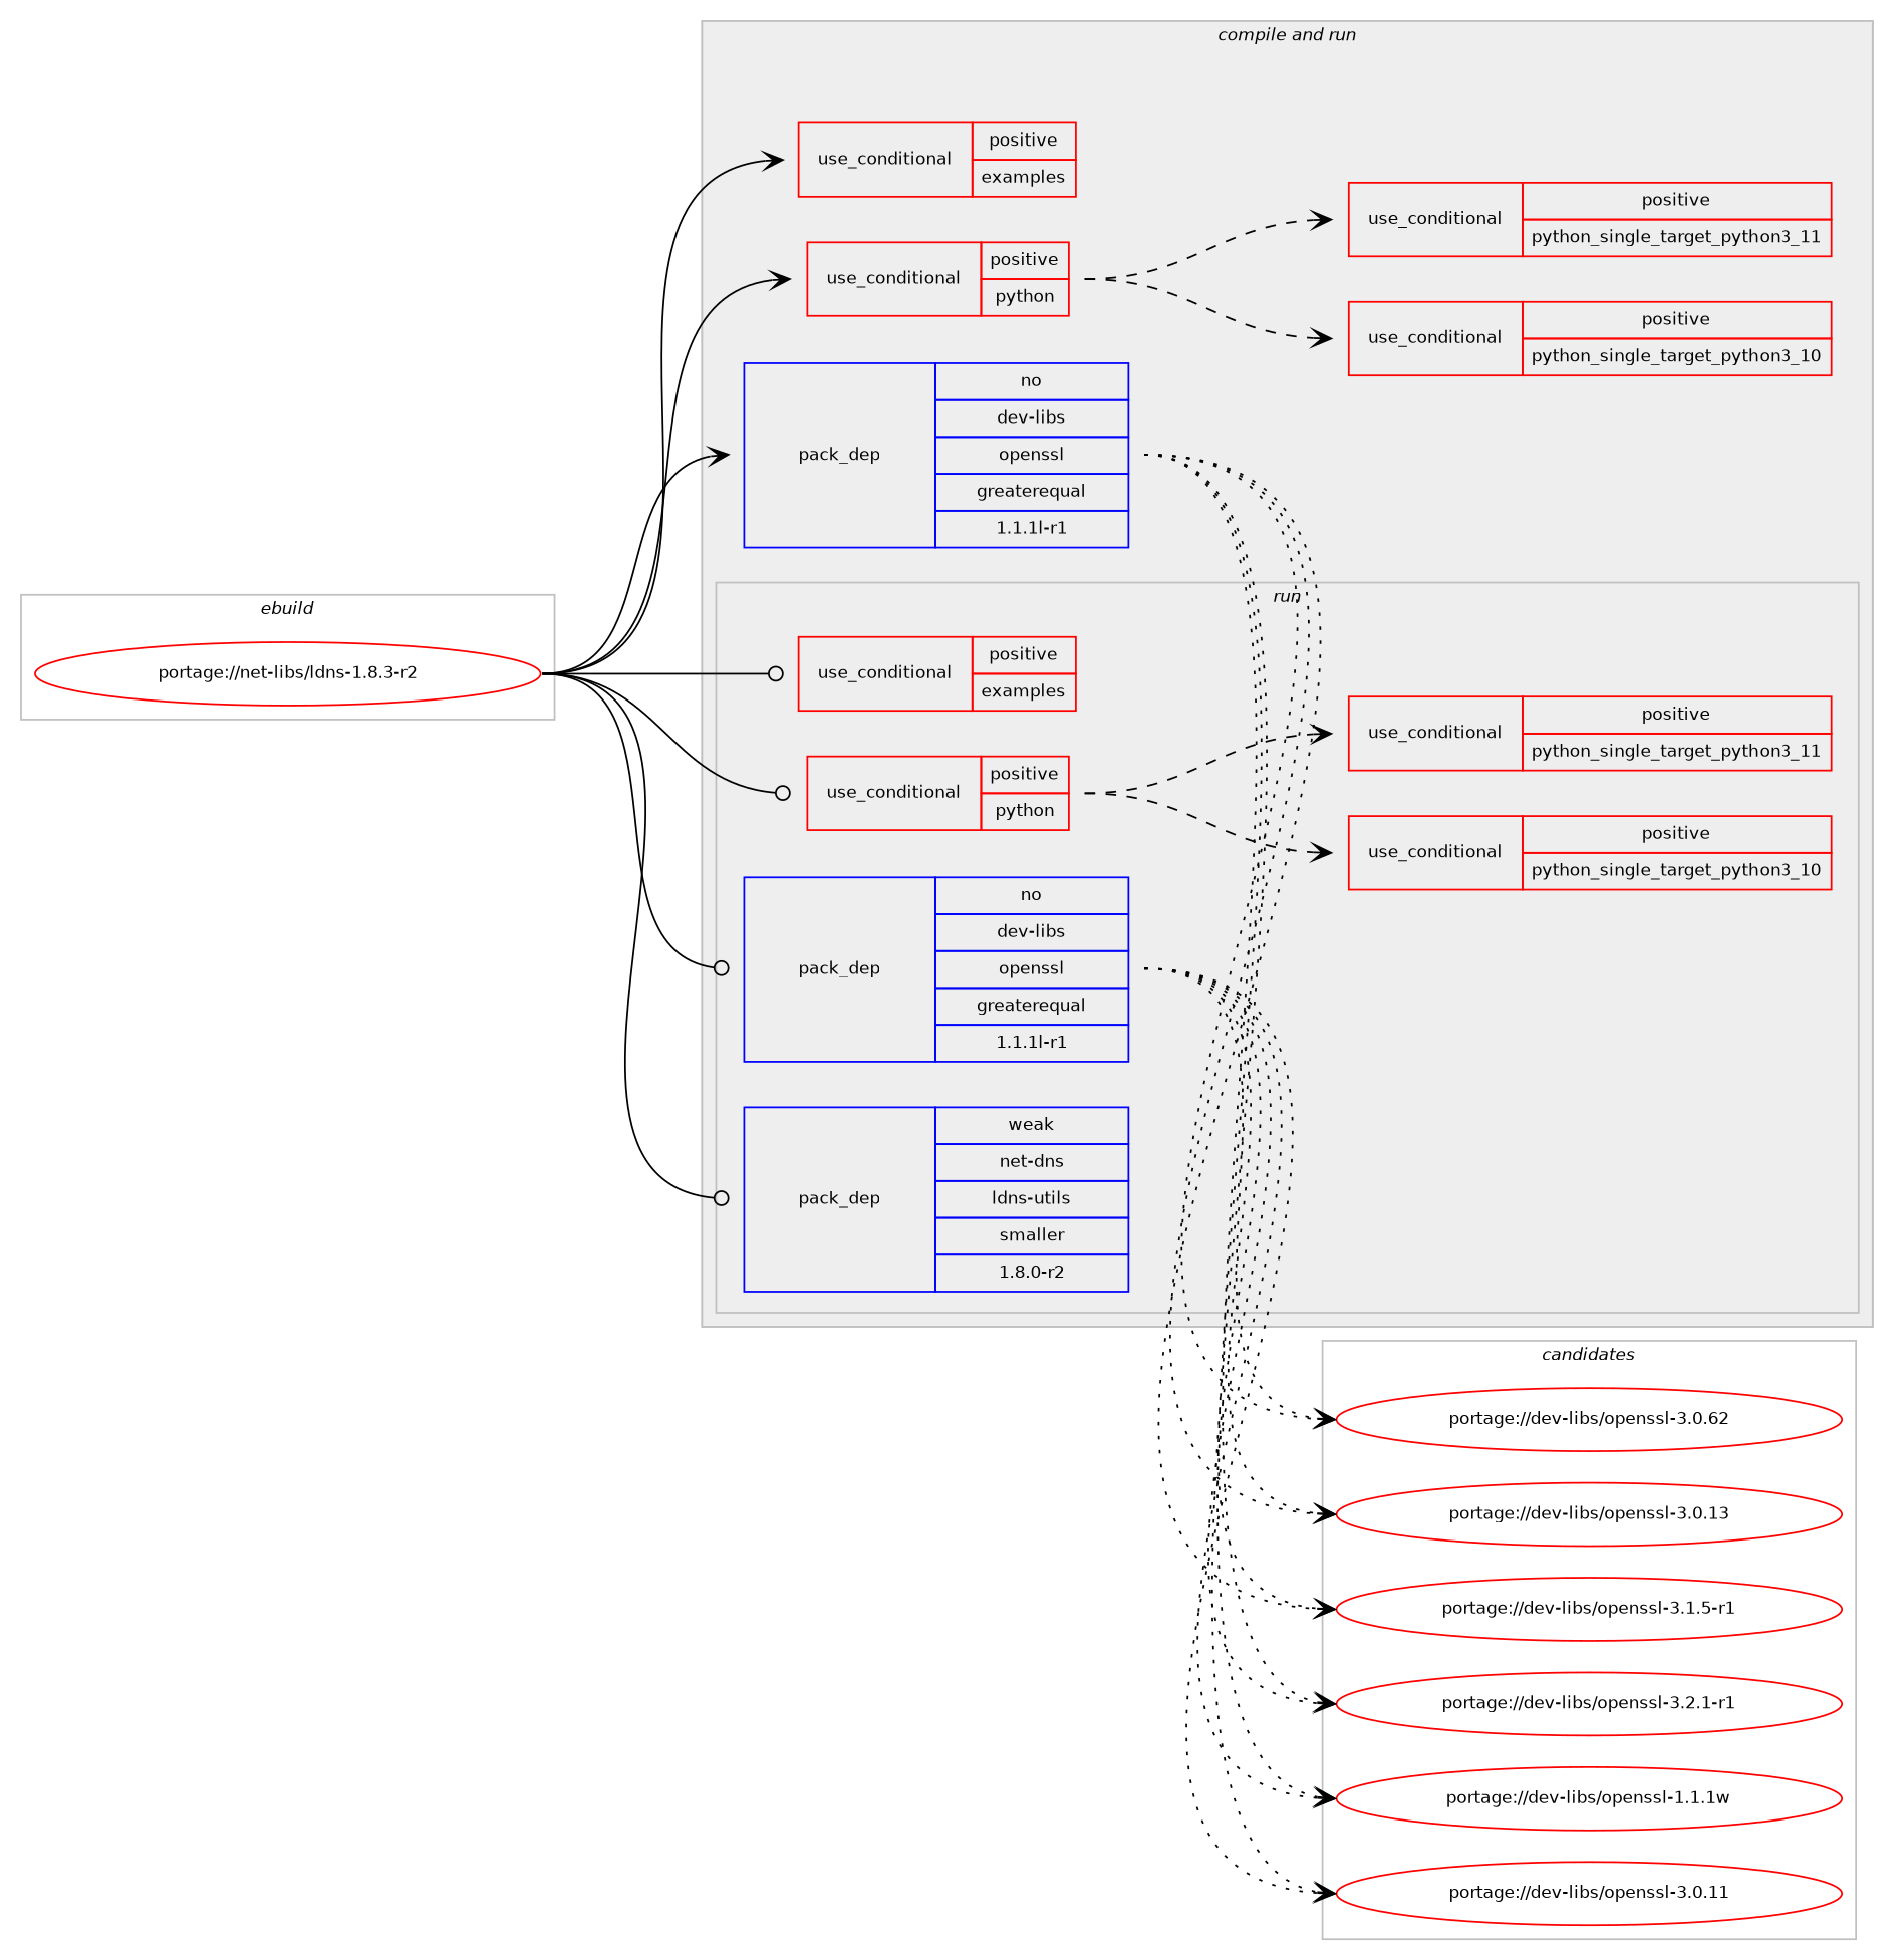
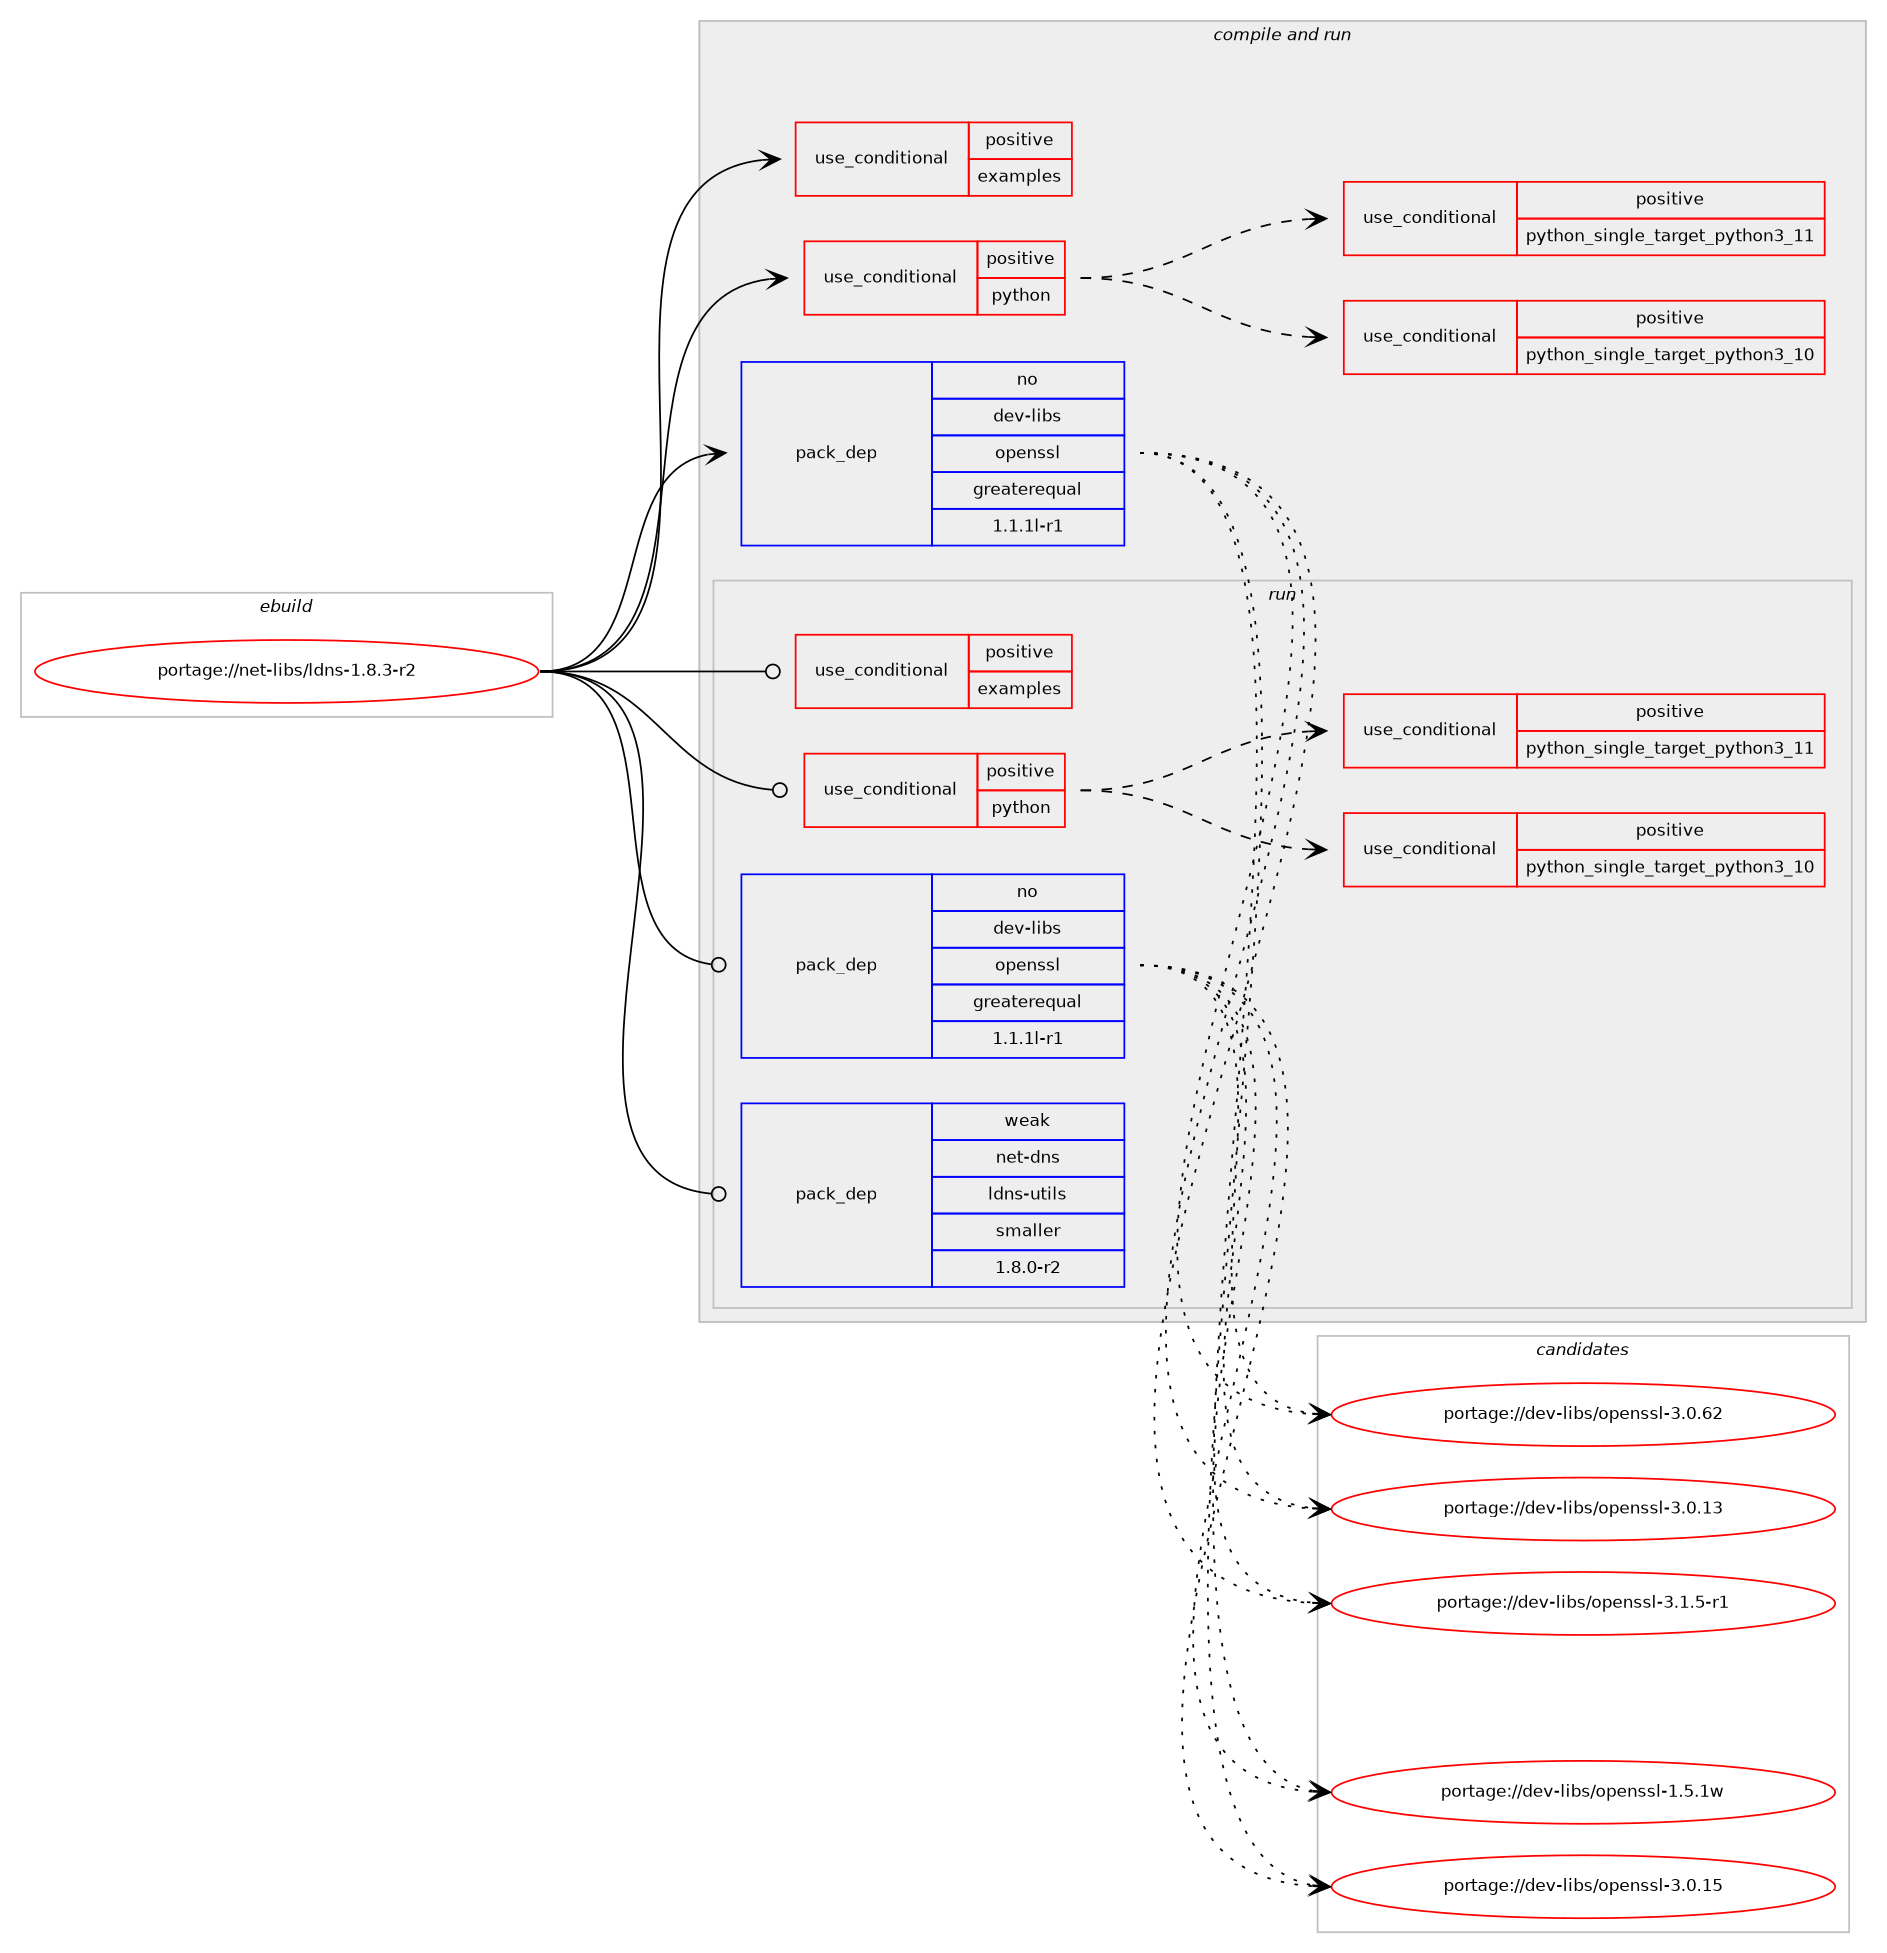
  digraph {
    compound=true
    concentrate=true
    fontname=Helvetica
    fontsize=10
    newrank=true
    rankdir=LR
    ranksep=1.5
    node [color=red fontname=Helvetica fontsize=10 shape=none]
    edge [arrowhead=vee headport=w style=dotted tailport=e weight=100]
    n1 [label="portage://net-libs/ldns-1.8.3-r2" width=4 shape=""]
    n2 [label=<<TABLE BORDER="0" CELLBORDER="1" CELLSPACING="0" CELLPADDING="4"><TR><TD ROWSPAN="3" CELLPADDING="10">use_conditional</TD></TR><TR><TD>positive</TD></TR><TR><TD>examples</TD></TR></TABLE>>]
    n3 [label=<<TABLE BORDER="0" CELLBORDER="1" CELLSPACING="0" CELLPADDING="4"><TR><TD ROWSPAN="3" CELLPADDING="10">use_conditional</TD></TR><TR><TD>positive</TD></TR><TR><TD>python_single_target_python3_10</TD></TR></TABLE>>]
    n4 [label=<<TABLE BORDER="0" CELLBORDER="1" CELLSPACING="0" CELLPADDING="4"><TR><TD ROWSPAN="3" CELLPADDING="10">use_conditional</TD></TR><TR><TD>positive</TD></TR><TR><TD>python_single_target_python3_11</TD></TR></TABLE>>]
    n5 [label=<<TABLE BORDER="0" CELLBORDER="1" CELLSPACING="0" CELLPADDING="4"><TR><TD ROWSPAN="3" CELLPADDING="10">use_conditional</TD></TR><TR><TD>positive</TD></TR><TR><TD>python</TD></TR></TABLE>>]
    n6 [color=blue label=<<TABLE BORDER="0" CELLBORDER="1" CELLSPACING="0" CELLPADDING="4" WIDTH="220"><TR><TD ROWSPAN="6" CELLPADDING="30">pack_dep</TD></TR><TR><TD WIDTH="110">no</TD></TR><TR><TD>dev-libs</TD></TR><TR><TD>openssl</TD></TR><TR><TD>greaterequal</TD></TR><TR><TD>1.1.1l-r1</TD></TR></TABLE>>]
    n7 [label=<<TABLE BORDER="0" CELLBORDER="1" CELLSPACING="0" CELLPADDING="4"><TR><TD ROWSPAN="3" CELLPADDING="10">use_conditional</TD></TR><TR><TD>positive</TD></TR><TR><TD>examples</TD></TR></TABLE>>]
    n8 [label=<<TABLE BORDER="0" CELLBORDER="1" CELLSPACING="0" CELLPADDING="4"><TR><TD ROWSPAN="3" CELLPADDING="10">use_conditional</TD></TR><TR><TD>positive</TD></TR><TR><TD>python_single_target_python3_10</TD></TR></TABLE>>]
    n9 [label=<<TABLE BORDER="0" CELLBORDER="1" CELLSPACING="0" CELLPADDING="4"><TR><TD ROWSPAN="3" CELLPADDING="10">use_conditional</TD></TR><TR><TD>positive</TD></TR><TR><TD>python_single_target_python3_11</TD></TR></TABLE>>]
    n10 [label=<<TABLE BORDER="0" CELLBORDER="1" CELLSPACING="0" CELLPADDING="4"><TR><TD ROWSPAN="3" CELLPADDING="10">use_conditional</TD></TR><TR><TD>positive</TD></TR><TR><TD>python</TD></TR></TABLE>>]
    n11 [color=blue label=<<TABLE BORDER="0" CELLBORDER="1" CELLSPACING="0" CELLPADDING="4" WIDTH="220"><TR><TD ROWSPAN="6" CELLPADDING="30">pack_dep</TD></TR><TR><TD WIDTH="110">no</TD></TR><TR><TD>dev-libs</TD></TR><TR><TD>openssl</TD></TR><TR><TD>greaterequal</TD></TR><TR><TD>1.1.1l-r1</TD></TR></TABLE>>]
    n12 [color=blue label=<<TABLE BORDER="0" CELLBORDER="1" CELLSPACING="0" CELLPADDING="4" WIDTH="220"><TR><TD ROWSPAN="6" CELLPADDING="30">pack_dep</TD></TR><TR><TD WIDTH="110">weak</TD></TR><TR><TD>net-dns</TD></TR><TR><TD>ldns-utils</TD></TR><TR><TD>smaller</TD></TR><TR><TD>1.8.0-r2</TD></TR></TABLE>>]
-   n13 [label="portage://dev-libs/openssl-1.1.1w" width=4 shape=""]
-   n14 [label="portage://dev-libs/openssl-3.0.11" width=4 shape=""]
+   n13 [label="portage://dev-libs/openssl-1.5.1w" width=4 shape=""]
+   n14 [label="portage://dev-libs/openssl-3.0.15" width=4 shape=""]
    n15 [label="portage://dev-libs/openssl-3.0.62" width=4 shape=""]
    n16 [label="portage://dev-libs/openssl-3.0.13" width=4 shape=""]
    n17 [label="portage://dev-libs/openssl-3.1.5-r1" width=4 shape=""]
-   n18 [label="portage://dev-libs/openssl-3.2.1-r1" width=4 shape=""]
    subgraph cluster_1 {
      color=gray
      label=<<i>ebuild</i>>
      rank=same
      n1
    }
    subgraph cluster_2 {
      color=gray
      label=<<i>dependencies</i>>
      subgraph cluster_3 {
        color=gray
        fillcolor="#eeeeee"
        label=<<i>compile</i>>
        style=filled
        subgraph sub_4 {
          color=gray
          fillcolor="#eeeeee"
          label=<<i>compile</i>>
          style=filled
          n2
        }
        subgraph sub_5 {
          color=gray
          fillcolor="#eeeeee"
          label=<<i>compile</i>>
          style=filled
          n5
          subgraph sub_6 {
            color=gray
            fillcolor="#eeeeee"
            label=<<i>compile</i>>
            style=filled
            n3
          }
          subgraph sub_7 {
            color=gray
            fillcolor="#eeeeee"
            label=<<i>compile</i>>
            style=filled
            n4
          }
        }
        subgraph sub_8 {
          color=gray
          fillcolor="#eeeeee"
          label=<<i>compile</i>>
          style=filled
          n6
        }
      }
      subgraph cluster_9 {
        color=gray
        fillcolor="#eeeeee"
        label=<<i>compile and run</i>>
        style=filled
      }
      subgraph cluster_10 {
        color=gray
        fillcolor="#eeeeee"
        label=<<i>run</i>>
        style=filled
        subgraph sub_11 {
          color=gray
          fillcolor="#eeeeee"
          label=<<i>run</i>>
          style=filled
          n7
        }
        subgraph sub_12 {
          color=gray
          fillcolor="#eeeeee"
          label=<<i>run</i>>
          style=filled
          n10
          subgraph sub_13 {
            color=gray
            fillcolor="#eeeeee"
            label=<<i>run</i>>
            style=filled
            n8
          }
          subgraph sub_14 {
            color=gray
            fillcolor="#eeeeee"
            label=<<i>run</i>>
            style=filled
            n9
          }
        }
        subgraph sub_15 {
          color=gray
          fillcolor="#eeeeee"
          label=<<i>run</i>>
          style=filled
          n11
        }
        subgraph sub_16 {
          color=gray
          fillcolor="#eeeeee"
          label=<<i>run</i>>
          style=filled
          n12
        }
      }
    }
    subgraph cluster_17 {
      color=gray
      label=<<i>candidates</i>>
      rank=same
      subgraph sub_18 {
        color=black
        label=<<i>candidates</i>>
        nodesep=1
        rank=same
        n13
        n14
        n15
        n16
        n17
-       n18
      }
      subgraph sub_19 {
        color=black
        label=<<i>candidates</i>>
        nodesep=1
        rank=same
        n13
        n14
        n15
        n16
        n17
-       n18
      }
      subgraph sub_20 {
        color=black
        label=<<i>candidates</i>>
        nodesep=1
        rank=same
      }
    }
    n1 -> n2 [style=solid weight=20]
    n1 -> n5 [style=solid weight=20]
    n1 -> n6 [style=solid weight=20]
    n1 -> n7 [arrowhead=odot style=solid weight=20]
    n1 -> n10 [arrowhead=odot style=solid weight=20]
    n1 -> n11 [arrowhead=odot style=solid weight=20]
    n1 -> n12 [arrowhead=odot style=solid weight=20]
    n5 -> n3 [style=dashed weight=20]
    n5 -> n4 [style=dashed weight=20]
    n6 -> n13
    n6 -> n14
    n6 -> n15
    n6 -> n16
    n6 -> n17
-   n6 -> n18
    n10 -> n8 [style=dashed weight=20]
    n10 -> n9 [style=dashed weight=20]
    n11 -> n13
    n11 -> n14
    n11 -> n15
    n11 -> n16
    n11 -> n17
-   n11 -> n18
  }
